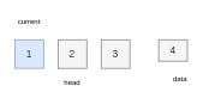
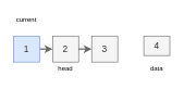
  <mxCell id="0" />
  <mxCell id="1" parent="0" />
+ <mxCell id="2" style="edgeStyle=orthogonalEdgeStyle;rounded=0;orthogonalLoop=1;jettySize=auto;html=1;exitX=1;exitY=0.5;exitDx=0;exitDy=0;entryX=0;entryY=0.5;entryDx=0;entryDy=0;fillColor=#f5f5f5;strokeColor=#666666;strokeWidth=2;" parent="1" source="3" target="4" edge="1"><mxGeometry relative="1" as="geometry" /></mxCell>
  <mxCell id="3" value="1" style="text;html=1;align=center;verticalAlign=middle;whiteSpace=wrap;rounded=0;fillColor=#dae8fc;strokeColor=#6c8ebf;fontSize=14;fontColor=#333333;" parent="1" vertex="1"><mxGeometry x="20" y="55" width="40" height="40" as="geometry" /></mxCell>
  <mxCell id="4" value="2" style="text;html=1;align=center;verticalAlign=middle;whiteSpace=wrap;rounded=0;fillColor=#f5f5f5;strokeColor=#666666;fontSize=14;fontColor=#333333;" parent="1" vertex="1"><mxGeometry x="80" y="55" width="40" height="40" as="geometry" /></mxCell>
- <mxCell id="5" value="head" style="text;html=1;align=center;verticalAlign=middle;whiteSpace=wrap;rounded=0;fontSize=10;" parent="1" vertex="1"><mxGeometry x="20" y="105" width="160" height="20" as="geometry" /></mxCell>
+ <mxCell id="5" value="head" style="text;html=1;align=center;verticalAlign=middle;whiteSpace=wrap;rounded=0;fontSize=10;" parent="1" vertex="1"><mxGeometry x="20" y="95" width="160" height="20" as="geometry" /></mxCell>
  <mxCell id="6" value="3" style="text;html=1;align=center;verticalAlign=middle;whiteSpace=wrap;rounded=0;fillColor=#f5f5f5;strokeColor=#666666;fontSize=14;fontColor=#333333;" parent="1" vertex="1"><mxGeometry x="140" y="55" width="40" height="40" as="geometry" /></mxCell>
+ <mxCell id="7" style="edgeStyle=orthogonalEdgeStyle;rounded=0;orthogonalLoop=1;jettySize=auto;html=1;entryX=0;entryY=0.5;entryDx=0;entryDy=0;fillColor=#f5f5f5;strokeColor=#666666;strokeWidth=2;exitX=1;exitY=0.5;exitDx=0;exitDy=0;" parent="1" source="4" target="6" edge="1"><mxGeometry relative="1" as="geometry"><mxPoint x="130" y="85" as="sourcePoint" /><mxPoint x="90" y="85" as="targetPoint" /></mxGeometry></mxCell>
  <mxCell id="8" value="current" style="text;html=1;align=center;verticalAlign=middle;whiteSpace=wrap;rounded=0;fontSize=10;" parent="1" vertex="1"><mxGeometry x="20" y="20" width="40" height="20" as="geometry" /></mxCell>
  <mxCell id="9" value="4" style="text;html=1;align=center;verticalAlign=middle;whiteSpace=wrap;rounded=0;fillColor=#f5f5f5;strokeColor=#666666;fontSize=14;fontColor=#333333;" parent="1" vertex="1"><mxGeometry x="220" y="55" width="40" height="30" as="geometry" /></mxCell>
- <mxCell id="10" value="data" style="text;html=1;align=center;verticalAlign=middle;whiteSpace=wrap;rounded=0;fontSize=10;" parent="1" vertex="1"><mxGeometry x="230" y="100" width="40" height="20" as="geometry" /></mxCell>
+ <mxCell id="10" value="data" style="text;html=1;align=center;verticalAlign=middle;whiteSpace=wrap;rounded=0;fontSize=10;" parent="1" vertex="1"><mxGeometry x="220" y="95" width="40" height="20" as="geometry" /></mxCell>
